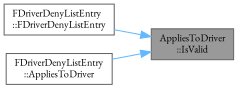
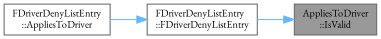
  digraph {
    fontname="EB Garamond"
    rankdir=RL
    node [color=grey40 fillcolor=white fontname="EB Garamond" fontsize=10 shape=box style=filled]
    edge [color=steelblue1 dir=back fontname="EB Garamond" fontsize=10 labelfontname=Helvetica labelfontsize=10 style=solid]
    n1 [color=gray40 fillcolor=grey60 fontcolor=black height=0.2 label="AppliesToDriver\l::IsValid" width=0.4]
    n2 [height=0.2 label="FDriverDenyListEntry\l::FDriverDenyListEntry" width=0.4]
    n3 [height=0.2 label="FDriverDenyListEntry\l::AppliesToDriver" width=0.4]
    n1 -> n2
-   n1 -> n3
+   n2 -> n3
  }
